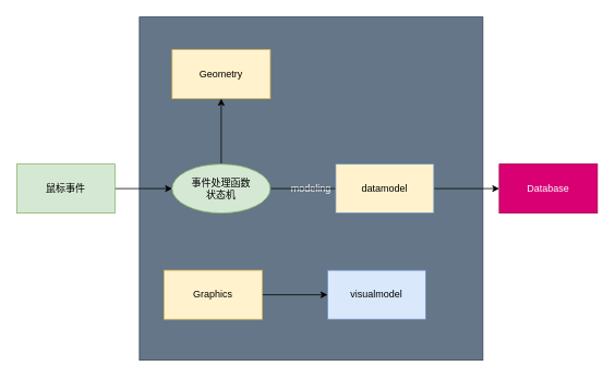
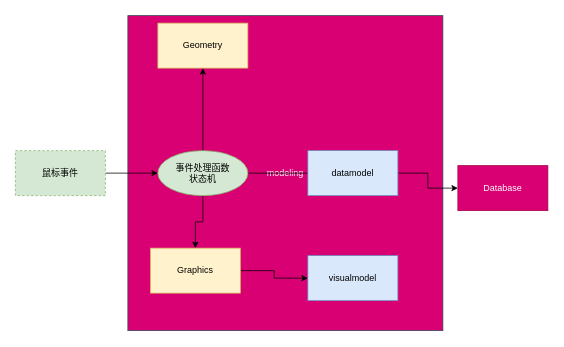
  <mxCell id="0" />
  <mxCell id="1" parent="0" />
- <mxCell id="2" value="modeling" style="whiteSpace=wrap;html=1;aspect=fixed;fillColor=#647687;fontColor=#ffffff;strokeColor=#314354;" parent="1" vertex="1"><mxGeometry x="170" y="20" width="420" height="420" as="geometry" /></mxCell>
+ <mxCell id="2" value="modeling" style="whiteSpace=wrap;html=1;aspect=fixed;fillColor=#d80073;fontColor=#ffffff;strokeColor=#314354;" parent="1" vertex="1"><mxGeometry x="170" y="20" width="420" height="420" as="geometry" /></mxCell>
  <mxCell id="3" style="edgeStyle=orthogonalEdgeStyle;rounded=0;orthogonalLoop=1;jettySize=auto;html=1;entryX=0;entryY=0.5;entryDx=0;entryDy=0;" parent="1" source="4" target="8" edge="1"><mxGeometry relative="1" as="geometry" /></mxCell>
- <mxCell id="4" value="鼠标事件" style="rounded=0;whiteSpace=wrap;html=1;fillColor=#d5e8d4;strokeColor=#82b366;" parent="1" vertex="1"><mxGeometry x="20" y="200" width="120" height="60" as="geometry" /></mxCell>
+ <mxCell id="4" value="鼠标事件" style="rounded=0;whiteSpace=wrap;html=1;fillColor=#d5e8d4;strokeColor=#82b366;dashed=1;" parent="1" vertex="1"><mxGeometry x="20" y="200" width="120" height="60" as="geometry" /></mxCell>
  <mxCell id="5" value="" style="edgeStyle=orthogonalEdgeStyle;rounded=0;orthogonalLoop=1;jettySize=auto;html=1;" parent="1" source="8" target="9" edge="1"><mxGeometry relative="1" as="geometry" /></mxCell>
+ <mxCell id="6" value="" style="edgeStyle=orthogonalEdgeStyle;rounded=0;orthogonalLoop=1;jettySize=auto;html=1;" parent="1" source="8" target="11" edge="1"><mxGeometry relative="1" as="geometry" /></mxCell>
  <mxCell id="7" value="" style="edgeStyle=orthogonalEdgeStyle;rounded=0;orthogonalLoop=1;jettySize=auto;html=1;endArrow=none;" parent="1" source="8" target="13" edge="1"><mxGeometry relative="1" as="geometry" /></mxCell>
  <mxCell id="8" value="事件处理函数&lt;br&gt;状态机" style="ellipse;whiteSpace=wrap;html=1;fillColor=#d5e8d4;strokeColor=#82b366;" parent="1" vertex="1"><mxGeometry x="210" y="200" width="120" height="60" as="geometry" /></mxCell>
- <mxCell id="9" value="Geometry" style="whiteSpace=wrap;html=1;rounded=0;fillColor=#fff2cc;strokeColor=#d6b656;" parent="1" vertex="1"><mxGeometry x="210" y="60" width="120" height="60" as="geometry" /></mxCell>
+ <mxCell id="9" value="Geometry" style="whiteSpace=wrap;html=1;rounded=0;fillColor=#fff2cc;strokeColor=#d6b656;" parent="1" vertex="1"><mxGeometry x="210" y="30" width="120" height="60" as="geometry" /></mxCell>
  <mxCell id="10" value="" style="edgeStyle=orthogonalEdgeStyle;rounded=0;orthogonalLoop=1;jettySize=auto;html=1;" parent="1" source="11" target="15" edge="1"><mxGeometry relative="1" as="geometry" /></mxCell>
  <mxCell id="11" value="Graphics" style="whiteSpace=wrap;html=1;rounded=0;fillColor=#fff2cc;strokeColor=#d6b656;" parent="1" vertex="1"><mxGeometry x="200" y="330" width="120" height="60" as="geometry" /></mxCell>
  <mxCell id="12" value="" style="edgeStyle=orthogonalEdgeStyle;rounded=0;orthogonalLoop=1;jettySize=auto;html=1;" parent="1" source="13" target="14" edge="1"><mxGeometry relative="1" as="geometry" /></mxCell>
- <mxCell id="13" value="datamodel" style="whiteSpace=wrap;html=1;rounded=0;fillColor=#fff2cc;strokeColor=#6c8ebf;" parent="1" vertex="1"><mxGeometry x="410" y="200" width="120" height="60" as="geometry" /></mxCell>
- <mxCell id="14" value="Database" style="whiteSpace=wrap;html=1;rounded=0;fillColor=#d80073;fontColor=#ffffff;strokeColor=#A50040;" parent="1" vertex="1"><mxGeometry x="610" y="200" width="120" height="60" as="geometry" /></mxCell>
- <mxCell id="15" value="visualmodel" style="whiteSpace=wrap;html=1;rounded=0;fillColor=#dae8fc;strokeColor=#6c8ebf;" parent="1" vertex="1"><mxGeometry x="400" y="330" width="120" height="60" as="geometry" /></mxCell>
+ <mxCell id="13" value="datamodel" style="whiteSpace=wrap;html=1;rounded=0;fillColor=#dae8fc;strokeColor=#6c8ebf;" parent="1" vertex="1"><mxGeometry x="410" y="200" width="120" height="60" as="geometry" /></mxCell>
+ <mxCell id="14" value="Database" style="whiteSpace=wrap;html=1;rounded=0;fillColor=#d80073;fontColor=#ffffff;strokeColor=#A50040;" parent="1" vertex="1"><mxGeometry x="610" y="220" width="120" height="60" as="geometry" /></mxCell>
+ <mxCell id="15" value="visualmodel" style="whiteSpace=wrap;html=1;rounded=0;fillColor=#dae8fc;strokeColor=#6c8ebf;" parent="1" vertex="1"><mxGeometry x="410" y="340" width="120" height="60" as="geometry" /></mxCell>
